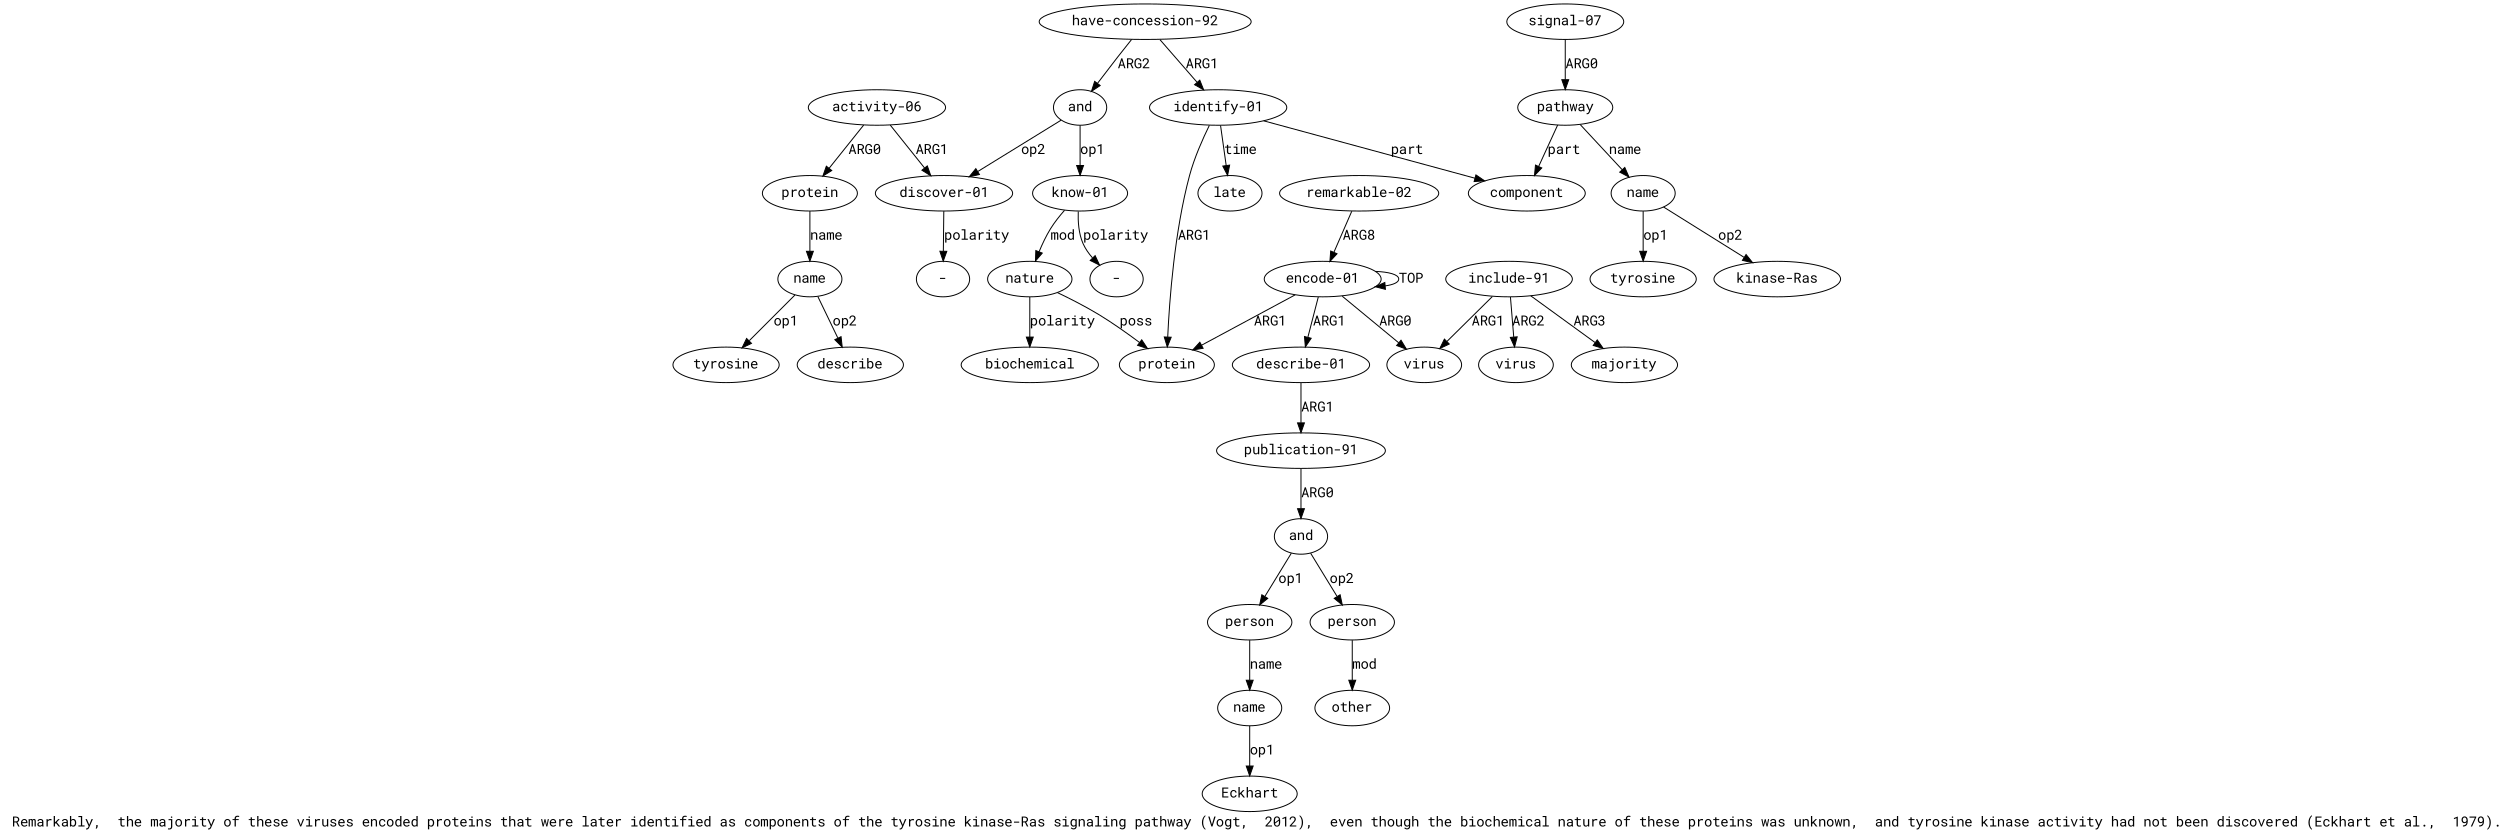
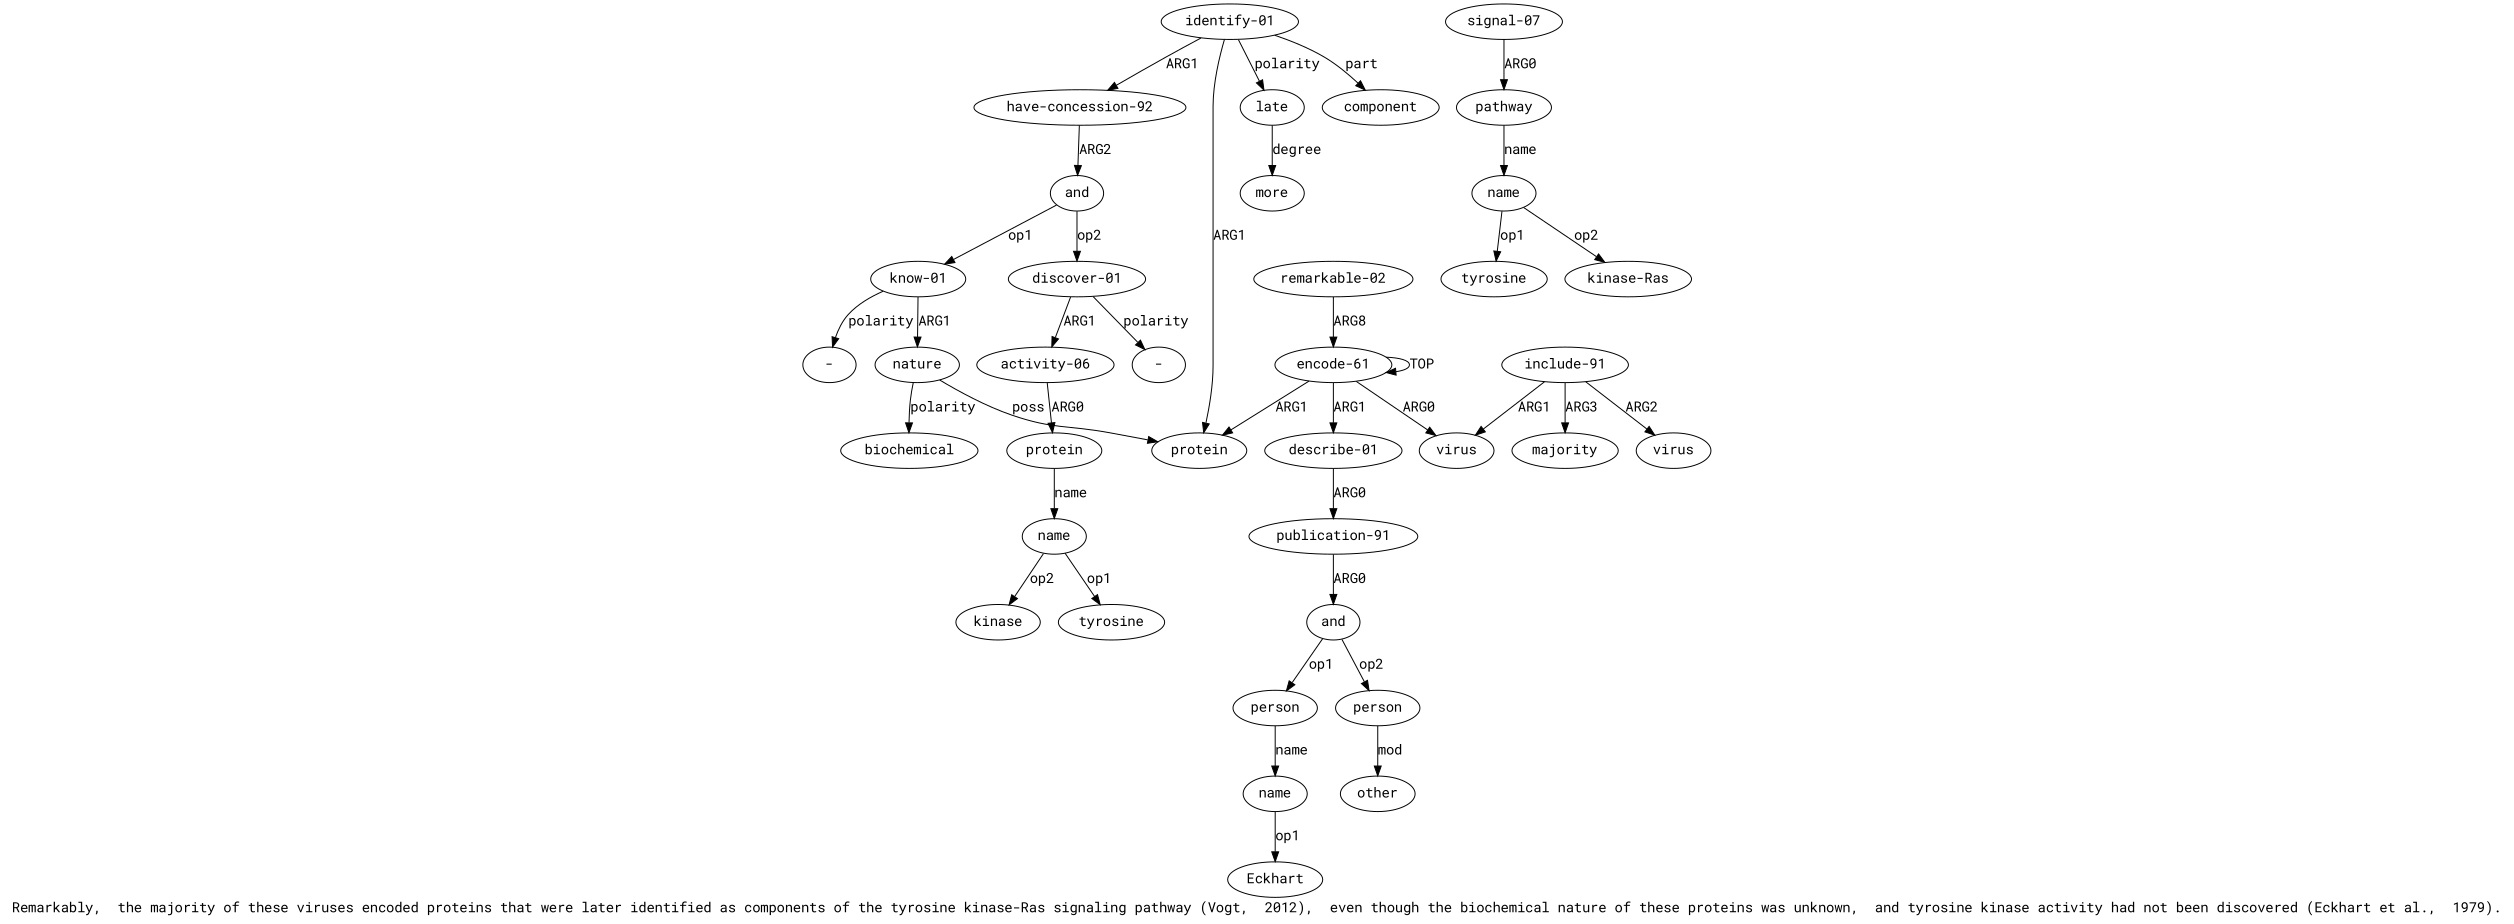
  digraph {
    fontname="Roboto Mono"
    label="Remarkably,  the majority of these viruses encoded proteins that were later identified as components of the tyrosine kinase-Ras signaling pathway (Vogt,  2012),  even though the biochemical nature of these proteins was unknown,  and tyrosine kinase activity had not been discovered (Eckhart et al.,  1979)."
    node [color=black fontname="Roboto Mono" gold_ind=-1 gold_label=name test_ind=-1 test_label=name]
    edge [color=black fontname="Roboto Mono" gold_label=ARG1 test_label=ARG1]
    n1 [gold_ind=20 gold_label="activity-06" label="activity-06" test_ind=20 test_label="activity-06"]
    n2 [gold_ind=21 gold_label=protein label=protein test_ind=21 test_label=protein]
    n3 [gold_ind=22 label=name test_ind=22]
    n4 [gold_label=tyrosine label=tyrosine test_label=tyrosine]
-   n5 [gold_label=kinase label=describe test_label=kinase]
+   n5 [gold_label=kinase label=kinase test_label=kinase]
    n6 [gold_ind=23 gold_label="remarkable-02" label="remarkable-02" test_ind=23 test_label="remarkable-02"]
-   n7 [gold_ind=0 gold_label="encode-01" label="encode-01" test_ind=0 test_label="encode-01"]
+   n7 [gold_ind=0 gold_label="encode-01" label="encode-61" test_ind=0 test_label="encode-01"]
    n8 [gold_ind=6 gold_label=protein label=protein test_ind=6 test_label=protein]
    n9 [gold_ind=1 gold_label=virus label=virus test_ind=1 test_label=virus]
    n10 [gold_ind=24 gold_label="describe-01" label="describe-01" test_ind=24 test_label="describe-01"]
    n11 [gold_ind=25 gold_label="publication-91" label="publication-91" test_ind=25 test_label="publication-91"]
    n12 [gold_ind=26 gold_label=and label=and test_ind=26 test_label=and]
    n13 [gold_ind=27 gold_label=person label=person test_ind=27 test_label=person]
    n14 [gold_ind=29 gold_label=person label=person test_ind=29 test_label=person]
    n15 [gold_ind=28 label=name test_ind=28]
    n16 [gold_ind=30 gold_label=other label=other test_ind=30 test_label=other]
    n17 [gold_label=Eckhart label=Eckhart test_label=Eckhart]
    n18 [gold_label=tyrosine label=tyrosine test_label=tyrosine]
    n19 [gold_label="-" label="-" test_label="-"]
    n20 [gold_ind=15 gold_label=and label=and test_ind=15 test_label=and]
    n21 [gold_ind=16 gold_label="know-01" label="know-01" test_ind=16 test_label="know-01"]
    n22 [gold_ind=19 gold_label="discover-01" label="discover-01" test_ind=19 test_label="discover-01"]
    n23 [gold_ind=17 gold_label=nature label=nature test_ind=17 test_label=nature]
    n24 [gold_label="-" label="-" test_label="-"]
    n25 [gold_ind=18 gold_label=biochemical label=biochemical test_ind=18 test_label=biochemical]
    n26 [gold_ind=14 gold_label="have-concession-91" label="have-concession-92" test_ind=14 test_label="have-concession-91"]
    n27 [gold_ind=7 gold_label="identify-01" label="identify-01" test_ind=7 test_label="identify-01"]
    n28 [gold_ind=12 gold_label=late label=late test_ind=12 test_label=late]
    n29 [gold_ind=8 gold_label=component label=component test_ind=8 test_label=component]
+   n30 [gold_ind=13 gold_label=more label=more test_ind=13 test_label=more]
    n31 [gold_ind=11 gold_label="signal-07" label="signal-07" test_ind=11 test_label="signal-07"]
    n32 [gold_ind=9 gold_label=pathway label=pathway test_ind=9 test_label=pathway]
    n33 [gold_ind=10 label=name test_ind=10]
    n34 [gold_label="kinase-Ras" label="kinase-Ras" test_label="kinase-Ras"]
    n35 [gold_ind=3 gold_label=virus label=virus test_ind=3 test_label=virus]
    n36 [gold_ind=2 gold_label="include-91" label="include-91" test_ind=2 test_label="include-91"]
    n37 [gold_ind=5 gold_label=majority label=majority test_ind=5 test_label=majority]
    n1 -> n2 [gold_label=ARG0 label=ARG0 test_label=ARG0]
    n2 -> n3 [gold_label=name label=name test_label=name]
    n3 -> n4 [gold_label=op1 label=op1 test_label=op1]
    n3 -> n5 [gold_label=op2 label=op2 test_label=op2]
    n6 -> n7 [label=ARG8]
    n7 -> n7 [gold_label=TOP label=TOP test_label=TOP]
    n7 -> n8 [label=ARG1]
    n7 -> n9 [gold_label=ARG0 label=ARG0 test_label=ARG0]
    n7 -> n10 [label=ARG1]
-   n10 -> n11 [gold_label=ARG0 label=ARG1 test_label=ARG0]
+   n10 -> n11 [gold_label=ARG0 label=ARG0 test_label=ARG0]
    n11 -> n12 [gold_label=ARG0 label=ARG0 test_label=ARG0]
    n12 -> n13 [gold_label=op1 label=op1 test_label=op1]
    n12 -> n14 [gold_label=op2 label=op2 test_label=op2]
    n13 -> n15 [gold_label=name label=name test_label=name]
    n14 -> n16 [gold_label=mod label=mod test_label=mod]
    n15 -> n17 [gold_label=op1 label=op1 test_label=op1]
    n20 -> n21 [gold_label=op1 label=op1 test_label=op1]
    n20 -> n22 [gold_label=op2 label=op2 test_label=op2]
    n21 -> n19 [gold_label=polarity label=polarity test_label=polarity]
-   n21 -> n23 [label=mod]
-   n1 -> n22 [label=ARG1]
+   n21 -> n23 [label=ARG1]
+   n22 -> n1 [label=ARG1]
    n22 -> n24 [gold_label=polarity label=polarity test_label=polarity]
    n23 -> n8 [gold_label=poss label=poss test_label=poss]
    n23 -> n25 [gold_label=mod label=polarity test_label=mod]
    n26 -> n20 [gold_label=ARG2 label=ARG2 test_label=ARG2]
-   n26 -> n27 [label=ARG1]
+   n27 -> n26 [label=ARG1]
    n27 -> n8 [label=ARG1]
-   n27 -> n28 [gold_label=time label=time test_label=time]
+   n27 -> n28 [gold_label=time label=polarity test_label=time]
    n27 -> n29 [gold_label=ARG2 label=part test_label=ARG2]
+   n28 -> n30 [gold_label=degree label=degree test_label=degree]
    n31 -> n32 [gold_label=ARG0 label=ARG0 test_label=ARG0]
-   n32 -> n29 [gold_label=part label=part test_label=part]
    n32 -> n33 [gold_label=name label=name test_label=name]
    n33 -> n18 [gold_label=op1 label=op1 test_label=op1]
    n33 -> n34 [gold_label=op2 label=op2 test_label=op2]
    n36 -> n9 [label=ARG1]
    n36 -> n35 [gold_label=ARG2 label=ARG2 test_label=ARG2]
    n36 -> n37 [gold_label=ARG3 label=ARG3 test_label=ARG3]
  }
